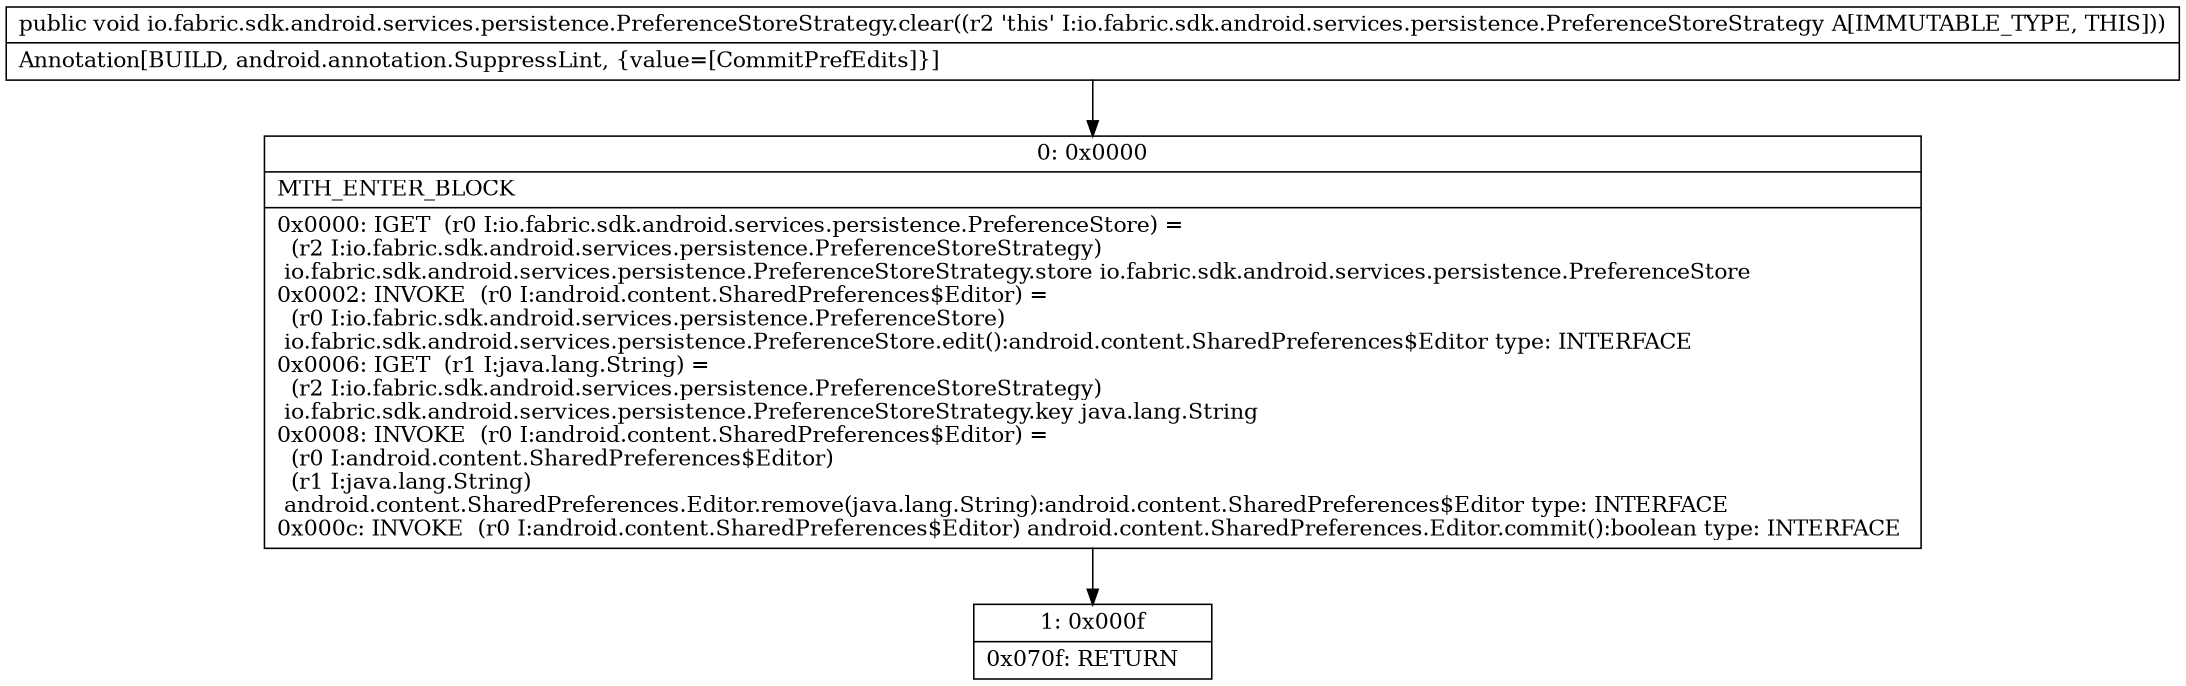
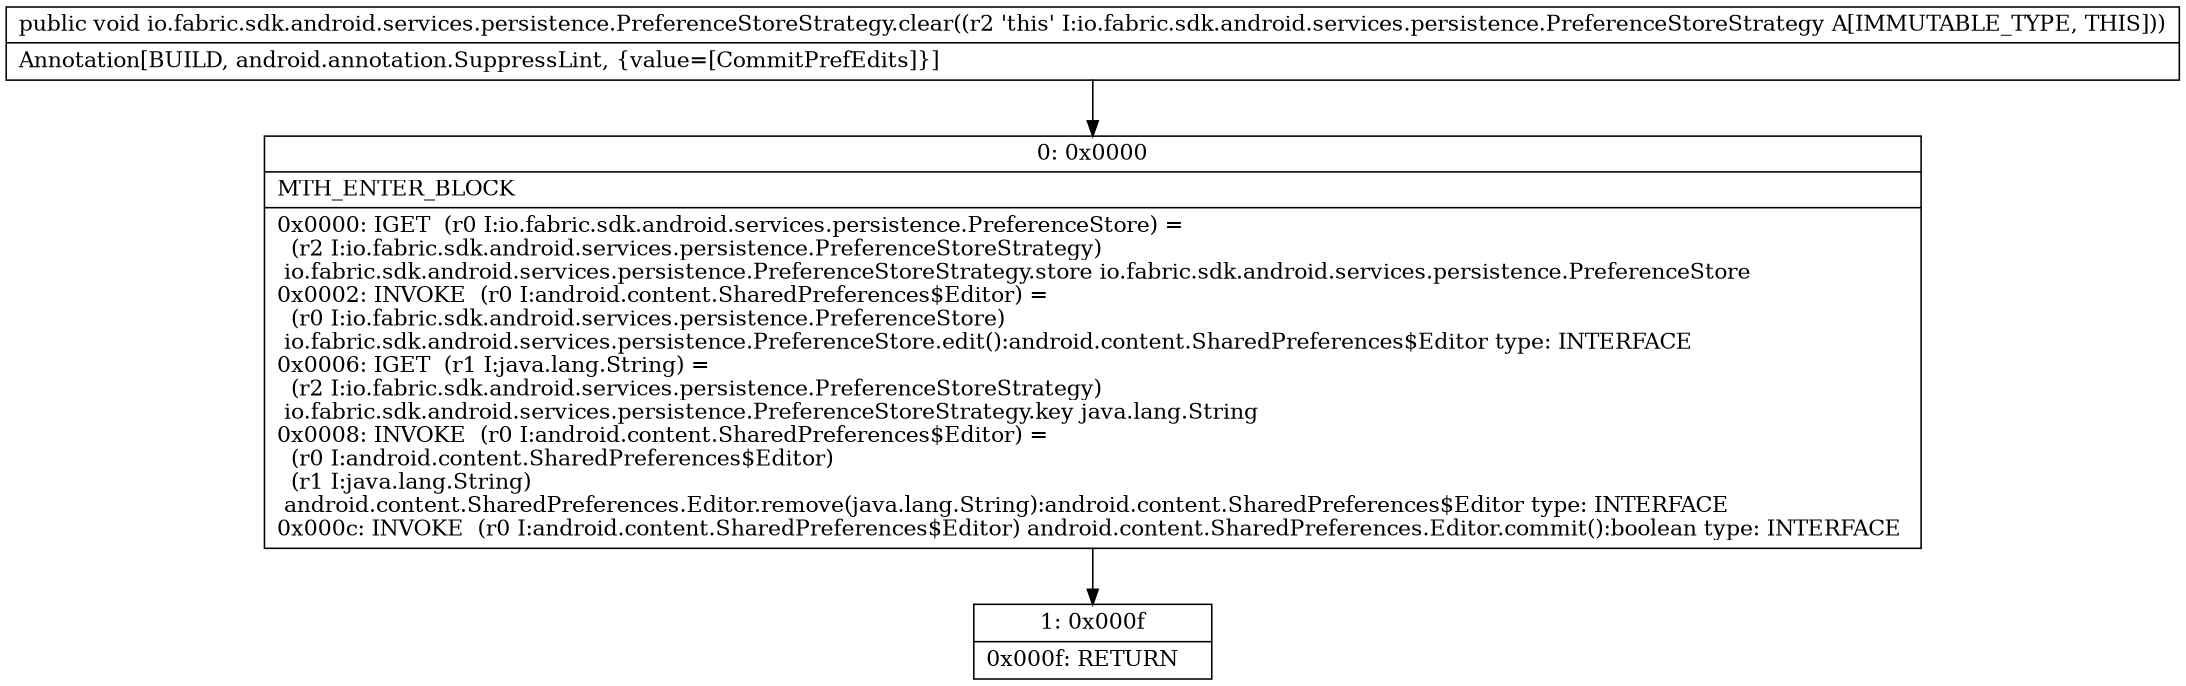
  digraph {
    node [shape=record]
    n1 [label="{0\:\ 0x0000|MTH_ENTER_BLOCK\l|0x0000: IGET  (r0 I:io.fabric.sdk.android.services.persistence.PreferenceStore) = \l  (r2 I:io.fabric.sdk.android.services.persistence.PreferenceStoreStrategy)\l io.fabric.sdk.android.services.persistence.PreferenceStoreStrategy.store io.fabric.sdk.android.services.persistence.PreferenceStore \l0x0002: INVOKE  (r0 I:android.content.SharedPreferences$Editor) = \l  (r0 I:io.fabric.sdk.android.services.persistence.PreferenceStore)\l io.fabric.sdk.android.services.persistence.PreferenceStore.edit():android.content.SharedPreferences$Editor type: INTERFACE \l0x0006: IGET  (r1 I:java.lang.String) = \l  (r2 I:io.fabric.sdk.android.services.persistence.PreferenceStoreStrategy)\l io.fabric.sdk.android.services.persistence.PreferenceStoreStrategy.key java.lang.String \l0x0008: INVOKE  (r0 I:android.content.SharedPreferences$Editor) = \l  (r0 I:android.content.SharedPreferences$Editor)\l  (r1 I:java.lang.String)\l android.content.SharedPreferences.Editor.remove(java.lang.String):android.content.SharedPreferences$Editor type: INTERFACE \l0x000c: INVOKE  (r0 I:android.content.SharedPreferences$Editor) android.content.SharedPreferences.Editor.commit():boolean type: INTERFACE \l}"]
-   n2 [label="{1\:\ 0x000f|0x070f: RETURN   \l}"]
+   n2 [label="{1\:\ 0x000f|0x000f: RETURN   \l}"]
    n3 [label="{public void io.fabric.sdk.android.services.persistence.PreferenceStoreStrategy.clear((r2 'this' I:io.fabric.sdk.android.services.persistence.PreferenceStoreStrategy A[IMMUTABLE_TYPE, THIS]))  | Annotation[BUILD, android.annotation.SuppressLint, \{value=[CommitPrefEdits]\}]\l}"]
    n1 -> n2
    n3 -> n1
  }
